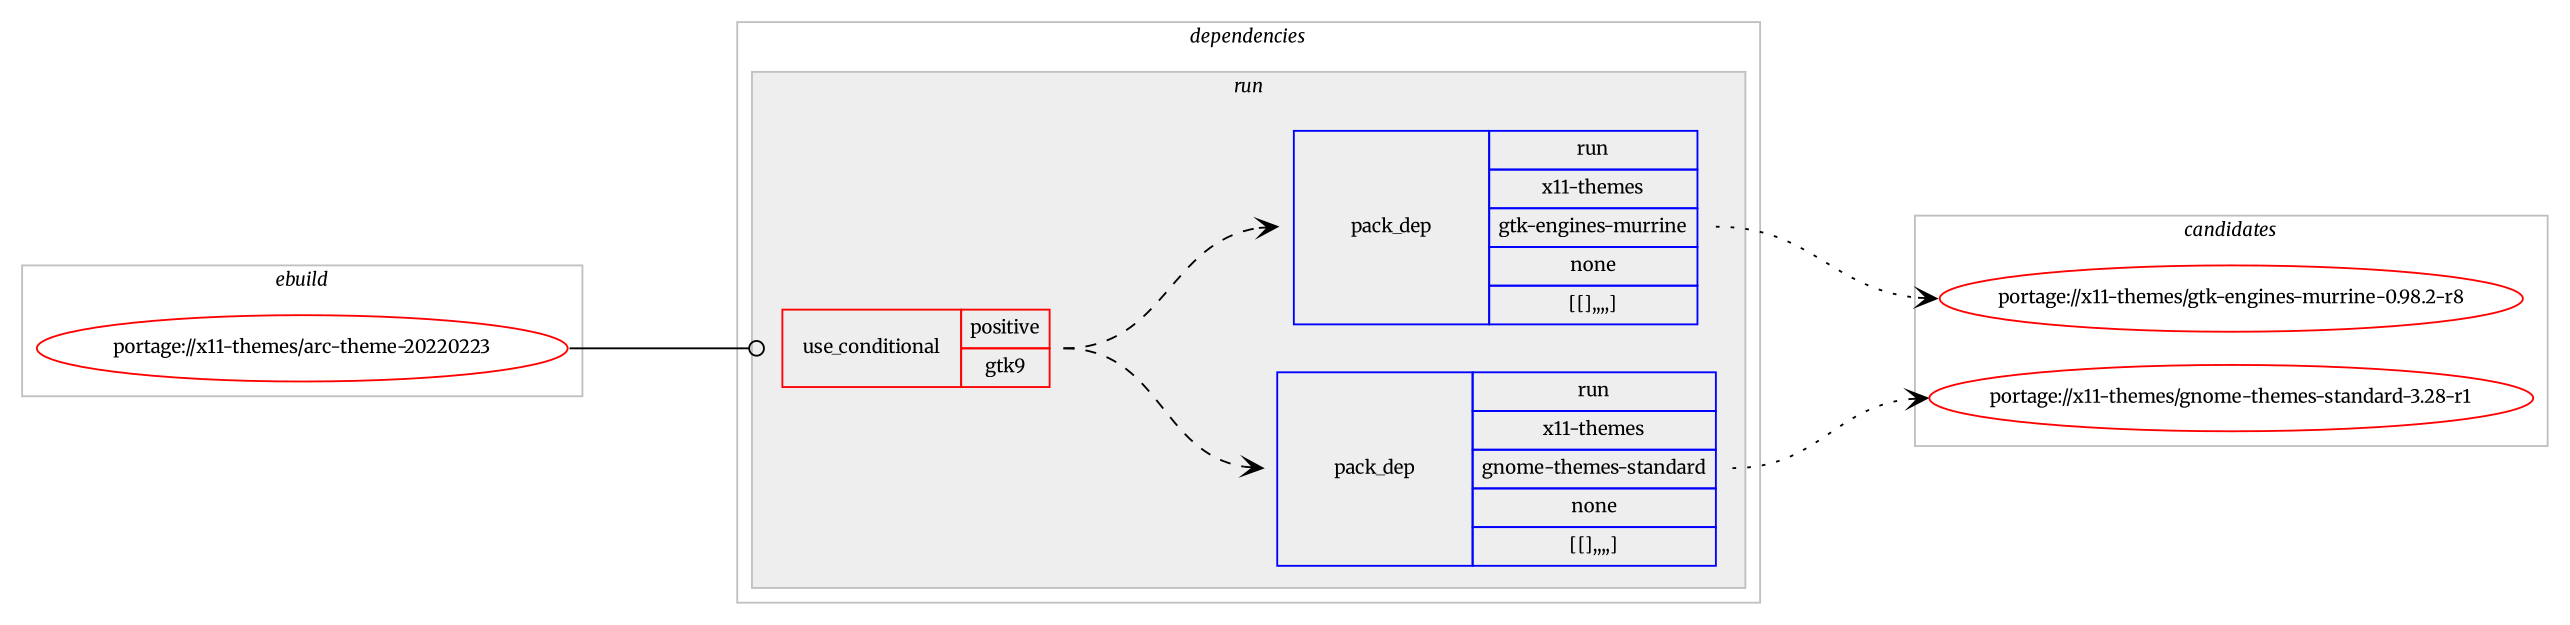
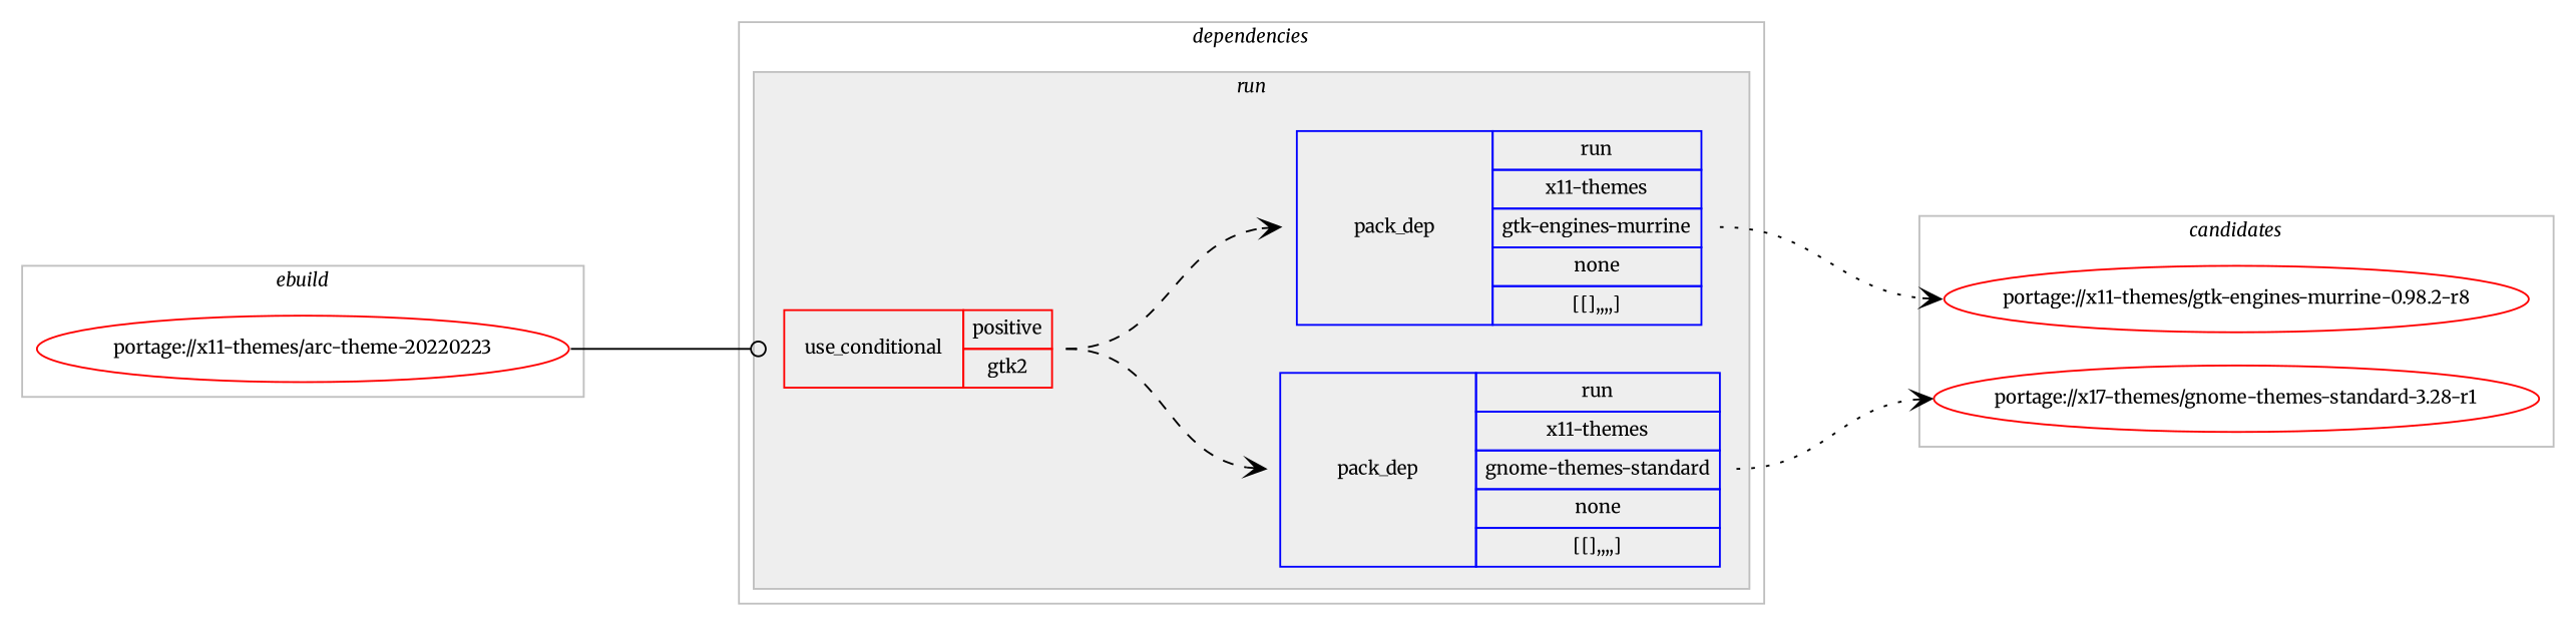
  digraph {
    compound=true
    concentrate=true
    fontname=Merriweather
    fontsize=10
    newrank=true
    rankdir=LR
    ranksep=1.5
    node [color=red fontname=Merriweather fontsize=10]
    edge [arrowhead=vee fontname=Merriweather headport=w style=dotted tailport=e weight=20]
    n1 [label="portage://x11-themes/arc-theme-20220223" width=4]
    n2 [color=blue label=<<TABLE BORDER="0" CELLBORDER="1" CELLSPACING="0" CELLPADDING="4" WIDTH="220"><TR><TD ROWSPAN="6" CELLPADDING="30">pack_dep</TD></TR><TR><TD WIDTH="110">run</TD></TR><TR><TD>x11-themes</TD></TR><TR><TD>gnome-themes-standard</TD></TR><TR><TD>none</TD></TR><TR><TD>[[],,,,]</TD></TR></TABLE>> shape=none]
    n3 [color=blue label=<<TABLE BORDER="0" CELLBORDER="1" CELLSPACING="0" CELLPADDING="4" WIDTH="220"><TR><TD ROWSPAN="6" CELLPADDING="30">pack_dep</TD></TR><TR><TD WIDTH="110">run</TD></TR><TR><TD>x11-themes</TD></TR><TR><TD>gtk-engines-murrine</TD></TR><TR><TD>none</TD></TR><TR><TD>[[],,,,]</TD></TR></TABLE>> shape=none]
-   n4 [label=<<TABLE BORDER="0" CELLBORDER="1" CELLSPACING="0" CELLPADDING="4"><TR><TD ROWSPAN="3" CELLPADDING="10">use_conditional</TD></TR><TR><TD>positive</TD></TR><TR><TD>gtk9</TD></TR></TABLE>> shape=none]
-   n5 [label="portage://x11-themes/gnome-themes-standard-3.28-r1" width=4]
+   n4 [label=<<TABLE BORDER="0" CELLBORDER="1" CELLSPACING="0" CELLPADDING="4"><TR><TD ROWSPAN="3" CELLPADDING="10">use_conditional</TD></TR><TR><TD>positive</TD></TR><TR><TD>gtk2</TD></TR></TABLE>> shape=none]
+   n5 [label="portage://x17-themes/gnome-themes-standard-3.28-r1" width=4]
    n6 [label="portage://x11-themes/gtk-engines-murrine-0.98.2-r8" width=4]
    subgraph cluster_1 {
      color=gray
      label=<<i>ebuild</i>>
      n1
    }
    subgraph cluster_2 {
      color=gray
      label=<<i>dependencies</i>>
      subgraph cluster_3 {
        color=gray
        fillcolor="#eeeeee"
        label=<<i>compile</i>>
        style=filled
      }
      subgraph cluster_4 {
        color=gray
        fillcolor="#eeeeee"
        label=<<i>compile and run</i>>
        style=filled
      }
      subgraph cluster_5 {
        color=gray
        fillcolor="#eeeeee"
        label=<<i>run</i>>
        style=filled
        subgraph sub_6 {
          color=gray
          fillcolor="#eeeeee"
          label=<<i>run</i>>
          style=filled
          n4
          subgraph sub_7 {
            color=gray
            fillcolor="#eeeeee"
            label=<<i>run</i>>
            style=filled
            n2
          }
          subgraph sub_8 {
            color=gray
            fillcolor="#eeeeee"
            label=<<i>run</i>>
            style=filled
            n3
          }
        }
      }
    }
    subgraph cluster_9 {
      color=gray
      label=<<i>candidates</i>>
      rank=same
      subgraph sub_10 {
        color=black
        label=<<i>candidates</i>>
        nodesep=1
        rank=same
        n5
      }
      subgraph sub_11 {
        color=black
        label=<<i>candidates</i>>
        nodesep=1
        rank=same
        n6
      }
    }
    n1 -> n4 [arrowhead=odot style=solid]
    n2 -> n5 [weight=100]
    n3 -> n6 [weight=100]
    n4 -> n2 [style=dashed]
    n4 -> n3 [style=dashed]
  }
